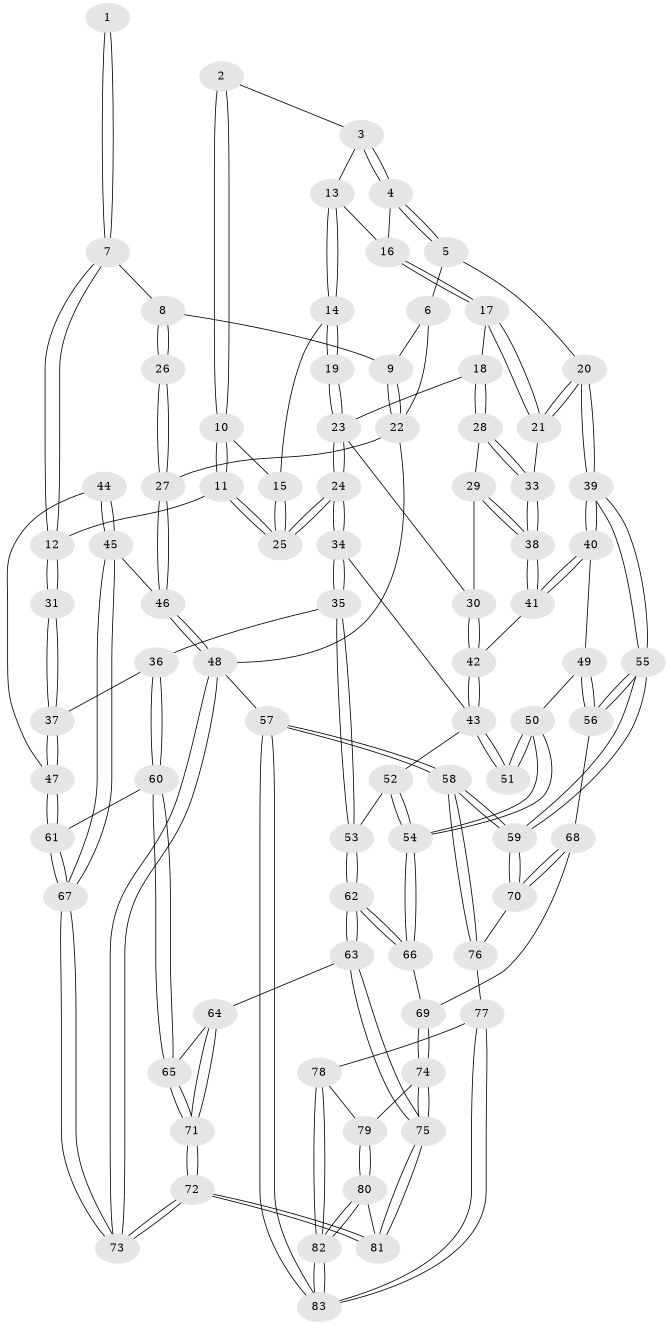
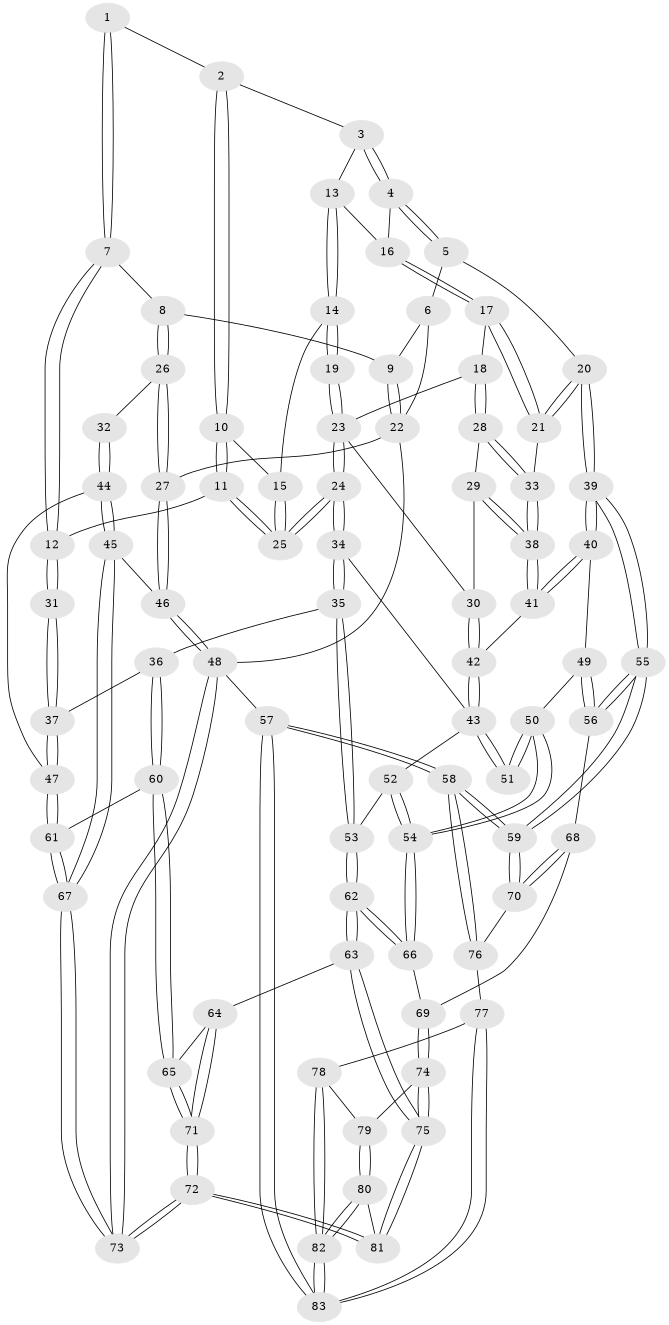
  graph {
    node [color=gray90 style=filled]
    1
    2
    7
    3
    10
    8
    12
    4
    13
    11
    15
    5
    16
    14
    6
    20
    17
    9
    22
    21
    39
    57
    58
    83
    27
    48
    26
    31
+   32
    25
    37
    19
    23
    18
    28
    33
    29
    24
    30
    40
    55
    38
    46
    73
    34
    42
    35
    43
    44
    41
    47
    45
    36
    53
    51
    52
    60
    62
    61
    65
    49
    56
    59
    50
    67
    54
    68
    66
    63
    69
    70
    76
    77
    71
    64
    75
    81
    72
    74
    79
    80
    78
    82
+   1 -- 2
    1 -- 7
    1 -- 7
    2 -- 3
    2 -- 10
    2 -- 10
    7 -- 8
    7 -- 12
    7 -- 12
    3 -- 4
    3 -- 4
    3 -- 13
    10 -- 11
    10 -- 11
    10 -- 15
    8 -- 9
    8 -- 26
    8 -- 26
    12 -- 31
    12 -- 31
    4 -- 5
    4 -- 5
    4 -- 16
    13 -- 16
    13 -- 14
    13 -- 14
    11 -- 12
    11 -- 25
    11 -- 25
    15 -- 25
    15 -- 25
    5 -- 6
    5 -- 20
    16 -- 17
    16 -- 17
    14 -- 15
    14 -- 19
    14 -- 19
    6 -- 9
    6 -- 22
    20 -- 21
    20 -- 21
    20 -- 39
    20 -- 39
    17 -- 21
    17 -- 21
    17 -- 18
    9 -- 22
    9 -- 22
    22 -- 27
    22 -- 48
    21 -- 33
    39 -- 40
    39 -- 40
    39 -- 55
    39 -- 55
    57 -- 58
    57 -- 58
    57 -- 83
    57 -- 83
    58 -- 59
    58 -- 59
    58 -- 76
    58 -- 76
    27 -- 46
    27 -- 46
    48 -- 57
    48 -- 73
    48 -- 73
    26 -- 27
    26 -- 27
+   26 -- 32
    31 -- 37
    31 -- 37
+   32 -- 44
+   32 -- 44
    37 -- 47
    37 -- 47
    19 -- 23
    19 -- 23
    23 -- 24
    23 -- 24
    23 -- 30
    18 -- 23
    18 -- 28
    18 -- 28
    28 -- 33
    28 -- 33
    28 -- 29
    33 -- 38
    33 -- 38
    29 -- 30
    29 -- 38
    29 -- 38
    24 -- 25
    24 -- 25
    24 -- 34
    24 -- 34
    30 -- 42
    30 -- 42
    40 -- 41
    40 -- 41
    40 -- 49
    55 -- 56
    55 -- 56
    55 -- 59
    55 -- 59
    38 -- 41
    38 -- 41
    46 -- 48
    46 -- 48
    34 -- 35
    34 -- 35
    34 -- 43
    42 -- 43
    42 -- 43
    35 -- 36
    35 -- 53
    35 -- 53
    43 -- 51
    43 -- 51
    43 -- 52
    44 -- 47
    44 -- 45
    44 -- 45
    41 -- 42
    47 -- 61
    47 -- 61
    45 -- 46
    45 -- 67
    45 -- 67
    36 -- 37
    36 -- 60
    36 -- 60
    53 -- 62
    53 -- 62
    52 -- 53
    52 -- 54
    52 -- 54
    60 -- 61
    60 -- 65
    60 -- 65
    62 -- 66
    62 -- 66
    62 -- 63
    62 -- 63
    61 -- 67
    61 -- 67
    65 -- 71
    65 -- 71
    49 -- 56
    49 -- 56
    49 -- 50
    56 -- 68
    59 -- 70
    59 -- 70
    50 -- 51
    50 -- 51
    50 -- 54
    50 -- 54
    67 -- 73
    67 -- 73
    54 -- 66
    54 -- 66
    68 -- 69
    68 -- 70
    68 -- 70
    66 -- 69
    63 -- 64
    63 -- 75
    63 -- 75
    69 -- 74
    69 -- 74
    70 -- 76
    76 -- 77
    77 -- 83
    77 -- 83
    77 -- 78
    71 -- 72
    71 -- 72
    64 -- 65
    64 -- 71
    64 -- 71
    75 -- 81
    75 -- 81
    72 -- 73
    72 -- 73
    72 -- 81
    72 -- 81
    74 -- 75
    74 -- 75
    74 -- 79
    79 -- 80
    79 -- 80
    80 -- 81
    80 -- 82
    80 -- 82
    78 -- 79
    78 -- 82
    78 -- 82
    82 -- 83
    82 -- 83
  }
